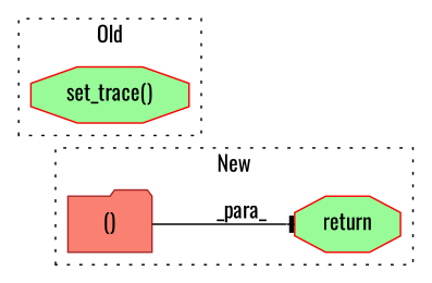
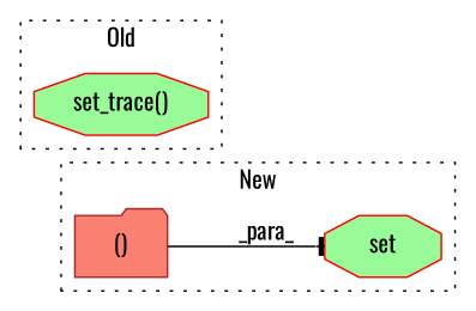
  digraph {
    rankdir=LR
    fontname=Oswald
    node [shape=octagon style=filled fillcolor=palegreen color=red fontname=Oswald]
    n1 [a=54 l=3 label="()" s=4085 shape=folder fillcolor=salmon color=brown]
-   n2 [a=93 l=7 label=return s=4072]
+   n2 [a=93 l=7 label=set s=4072]
    n3 [a=75 l=15 label="set_trace()" s=4223]
    subgraph cluster_1 {
      label=New
      style=dotted
      n1
      n2
    }
    subgraph cluster_2 {
      label=Old
      style=dotted
      n3
    }
    n1 -> n2 [label=_para_ arrowhead=tee fontname=Oswald]
  }
